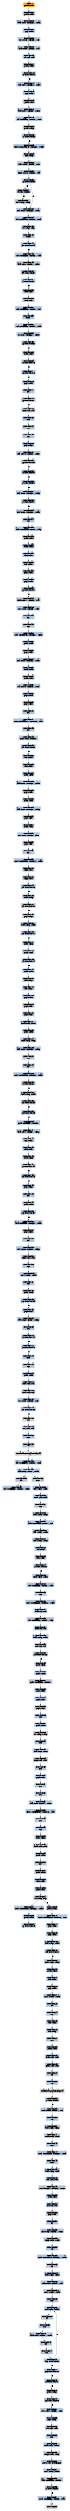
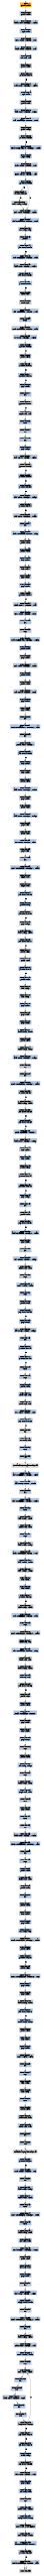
  digraph {
    node [color=lightsteelblue fillcolor=lightsteelblue shape=rectangle style=filled]
    edge [color="#000000"]
    n1 [color=lightgrey fillcolor=orange label="start\npushl %eax"]
    n2 [label="0x00408001\npushl %eax"]
    n3 [label="0x00408002\naddl $0x0<UINT32>, %eax"]
    n4 [label="0x00408007\npopl %eax"]
    n5 [label="0x00408008\nxorw $0x0<UINT8>, %si"]
    n6 [label="0x0040800c\naddb $0x0<UINT8>, %dl"]
    n7 [label="0x0040800f\norb %dl, %dl"]
    n8 [label="0x00408011\npushl %eax"]
    n9 [label="0x00408012\nje 0x0040801a"]
    n10 [label="0x00408014\nsubl $0x0<UINT32>, %eax"]
    n11 [label="0x0040801a\npopl %eax"]
    n12 [label="0x0040801b\npushl %edi"]
    n13 [label="0x0040801c\naddl $0x4<UINT8>, %esp"]
    n14 [label="0x0040801f\nroll $0xffffffc0<UINT8>, %esi"]
    n15 [label="0x00408022\npushl %ebp"]
    n16 [label="0x00408023\njo 0x0040802b"]
    n17 [label="0x00408025\ntestl $0xc64a524f<UINT32>, %edx"]
    n18 [label="0x0040802b\npopl %ebp"]
    n19 [label="0x0040802c\nsubw $0x0<UINT8>, %cx"]
    n20 [label="0x00408030\ntestb $0x42<UINT8>, %al"]
    n21 [label="0x00408032\njg 0x00408038"]
    n22 [label="0x00408034\nja 0x00408038"]
    n23 [label="0x00408038\nxorl $0x0<UINT32>, %eax"]
    n24 [label="0x00408036\nmovl %esp, %esp"]
    n25 [label="0x0040803d\nshrl $0xffffff80<UINT8>, %edi"]
    n26 [label="0x00408040\norw %bp, %bp"]
    n27 [label="0x00408043\npusha "]
    n28 [label="0x00408044\njbe 0x00408049"]
    n29 [label="0x00408046\nrorb $0xffffffe0<UINT8>, %bh"]
    n30 [label="0x00408049\naddl $0x0<UINT8>, %ebx"]
    n31 [label="0x0040804c\ncall 0x00408051"]
    n32 [label="0x00408051\njl 0x00408057"]
    n33 [label="0x00408053\nnotb %ch"]
    n34 [label="0x00408055\nnotb %ch"]
    n35 [label="0x00408057\nrolb $0xffffff88<UINT8>, %dl"]
    n36 [label="0x0040805a\nfnop "]
    n37 [label="0x0040805c\nrorb $0xffffffd0<UINT8>, %dh"]
    n38 [label="0x0040805f\norl $0x0<UINT32>, %edx"]
    n39 [label="0x00408065\njg 0x0040806e"]
    n40 [label="0x0040806e\npushl %edx"]
    n41 [label="0x0040806f\njo 0x00408076"]
    n42 [label="0x00408071\njg 0x00408076"]
    n43 [label="0x00408076\npopl %edx"]
    n44 [label="0x00408077\nclc "]
    n45 [label="0x00408078\njg 0x00408081"]
    n46 [label="0x00408081\ntestb %al, %al"]
    n47 [label="0x00408083\ncmc "]
    n48 [label="0x00408084\nstc "]
    n49 [label="0x00408085\nstc "]
    n50 [label="0x00408086\npopl %ebp"]
    n51 [label="0x00408087\nshll $0x40<UINT8>, %ebx"]
    n52 [label="0x0040808a\njg 0x00408093"]
    n53 [label="0x00408093\njo 0x0040809d"]
    n54 [label="0x00408095\njs 0x0040809d"]
    n55 [label="0x00408097\nsubl $0x0<UINT32>, %ebp"]
    n56 [label="0x0040809d\njs 0x004080a4"]
    n57 [label="0x0040809f\nsubl $0x0<UINT32>, %eax"]
    n58 [label="0x004080a4\nstc "]
    n59 [label="0x004080a5\nandw $0xffffffff<UINT8>, %bp"]
    n60 [label="0x004080a9\npushl %edx"]
    n61 [label="0x004080aa\npushl %edx"]
    n62 [label="0x004080ab\ndecl %ebx"]
    n63 [label="0x004080ac\nincl %ebx"]
    n64 [label="0x004080ad\npopl %edx"]
    n65 [label="0x004080ae\npopl %edx"]
    n66 [label="0x004080af\njp 0x004080b4"]
    n67 [label="0x004080b4\ntestb $0x77<UINT8>, %al"]
    n68 [label="0x004080b6\nxorw $0x0<UINT8>, %bx"]
    n69 [label="0x004080ba\nclc "]
    n70 [label="0x004080bb\nnop "]
    n71 [label="0x004080bc\nsubl $0x9ee4a6<UINT32>, %ebp"]
    n72 [label="0x004080c2\npushl %eax"]
    n73 [label="0x004080c3\npopl %eax"]
    n74 [label="0x004080c4\nxorl $0x0<UINT32>, %eax"]
    n75 [label="0x004080c9\npushl %ebx"]
    n76 [label="0x004080ca\npushl %ebx"]
    n77 [label="0x004080cb\nroll $0x40<UINT8>, %edi"]
    n78 [label="0x004080ce\npopl %ebx"]
    n79 [label="0x004080cf\npopl %ebx"]
    n80 [label="0x004080d0\ncld "]
    n81 [label="0x004080d1\ntestw $0xffffd977<UINT16>, %ax"]
    n82 [label="0x004080d5\ncld "]
    n83 [label="0x004080d6\npushl $0x0<UINT8>"]
    n84 [label="0x004080d8\njae 0x004080e2"]
    n85 [label="0x004080e2\nincl %eax"]
    n86 [label="0x004080e3\ndecl %eax"]
    n87 [label="0x004080e4\npushl %eax"]
    n88 [label="0x004080e5\naddl $0x0<UINT32>, %ebx"]
    n89 [label="0x004080eb\npopl %eax"]
    n90 [label="0x004080ec\npushl %esi"]
    n91 [label="0x004080ed\naddl $0x0<UINT32>, %ebp"]
    n92 [label="0x004080f3\npopl %esi"]
    n93 [label="0x004080f4\npushl %esi"]
    n94 [label="0x004080f5\norw $0x0<UINT8>, %bx"]
    n95 [label="0x004080f9\npopl %esi"]
    n96 [label="0x004080fa\nclc "]
    n97 [label="0x004080fb\nmovl $0x9ee5fd<UINT32>, %eax"]
    n98 [label="0x00408100\nnegb %dh"]
    n99 [label="0x00408102\nnegb %dh"]
    n100 [label="0x00408104\njns 0x0040810c"]
    n101 [label="0x00408106\npushl %ebp"]
    n102 [label="0x00408107\njle 0x0040810b"]
    n103 [label="0x0040810b\npopl %ebp"]
    n104 [label="0x0040810c\naddl %ebp, %eax"]
    n105 [label="0x0040810e\njno 0x00408117"]
    n106 [label="0x00408117\npushl %ecx"]
    n107 [label="0x00408118\npushl %edi"]
    n108 [label="0x00408119\nja 0x0040811f"]
    n109 [label="0x0040811b\npushl %ebx"]
    n110 [label="0x0040811c\ndecl %esp"]
    n111 [label="0x0040811d\nincl %esp"]
    n112 [label="0x0040811e\npopl %ebx"]
    n113 [label="0x0040811f\npopl %edi"]
    n114 [label="0x00408120\npopl %ecx"]
    n115 [label="0x00408121\nandl %edx, %edx"]
    n116 [label="0x00408123\npushl %eax"]
    n117 [label="0x00408124\ntestl %esp, %esp"]
    n118 [label="0x00408126\naddl $0x0<UINT32>, %ebp"]
    n119 [label="0x0040812c\nstc "]
    n120 [label="0x0040812d\ncld "]
    n121 [label="0x0040812e\nmovl $0x9eea5e<UINT32>, %eax"]
    n122 [label="0x00408133\njs 0x00408137"]
    n123 [label="0x00408137\naddl %ebp, %eax"]
    n124 [label="0x00408139\njae 0x0040813f"]
    n125 [label="0x0040813b\njne 0x0040813f"]
    n126 [label="0x0040813f\npushl $0xfffffff7<UINT8>"]
    n127 [label="0x00408141\naddl $0x4<UINT8>, %esp"]
    n128 [label="0x00408144\nincl %eax"]
    n129 [label="0x00408145\ndecl %eax"]
    n130 [label="0x00408146\npushl %ebp"]
    n131 [label="0x00408147\njo 0x0040814d"]
    n132 [label="0x00408149\njnl 0x0040814d"]
    n133 [label="0x0040814d\npopl %ebp"]
    n134 [label="0x0040814e\ncld "]
    n135 [label="0x0040814f\npushl %edx"]
    n136 [label="0x00408150\njnp 0x00408157"]
    n137 [label="0x00408152\nandl $0xffffffff<UINT32>, %eax"]
    n138 [label="0x00408157\npopl %edx"]
    n139 [label="0x00408158\ncld "]
    n140 [label="0x00408159\nrorl $0x20<UINT8>, %ebp"]
    n141 [label="0x0040815c\ntestb %bh, %bh"]
    n142 [label="0x0040815e\nnop "]
    n143 [label="0x0040815f\nmovl (%eax), %eax"]
    n144 [label="0x00408161\nnop "]
    n145 [label="0x00408162\npushl %ecx"]
    n146 [label="0x00408163\njnp 0x0040816b"]
    n147 [label="0x0040816b\npopl %ecx"]
    n148 [label="0x0040816c\nsall $0x20<INT8>, %ebp"]
    n149 [label="0x0040816f\nstc "]
    n150 [label="0x00408170\njo 0x00408179"]
    n151 [label="0x00408172\njs 0x00408179"]
    n152 [label="0x00408179\ncmc "]
    n153 [label="0x0040817a\nnop "]
    n154 [label="0x0040817b\npushl %eax"]
    n155 [label="0x0040817c\nxorb %ch, %cl"]
    n156 [label="0x0040817e\nxorb %ch, %cl"]
    n157 [label="0x00408180\norw $0x0<UINT8>, %di"]
    n158 [label="0x00408184\njns 0x0040818e"]
    n159 [fillcolor=lightgrey label="0x0040818e\nstc "]
    n160 [label="0x0040818f\norw %di, %di"]
    n161 [label="0x00408192\ncmc "]
    n162 [label="0x00408193\nret"]
    n163 [color=lightgrey fillcolor=lightgrey label="SetHandleCount@kernel32.dll"]
    n164 [label="0x004081a8\nsarl $0xffffffa0<UINT8>, %edi"]
    n165 [label="0x004081ab\nsall $0x60<INT8>, %edx"]
    n166 [label="0x004081ae\nclc "]
    n167 [label="0x004081af\nshrl $0xffffff80<UINT8>, %ebx"]
    n168 [label="0x004081b2\ncmc "]
    n169 [label="0x004081b3\nleal (%edi), %edi"]
    n170 [label="0x004081b5\ntestb %bh, %bh"]
    n171 [label="0x004081b7\nnop "]
    n172 [label="0x004081b8\naddl %eax, %ebp"]
    n173 [label="0x004081ba\nandw $0xffffffff<UINT8>, %si"]
    n174 [label="0x004081be\nleal (%eax), %eax"]
    n175 [label="0x004081c0\nleal (%ecx), %ecx"]
    n176 [label="0x004081c2\nincl %ecx"]
    n177 [label="0x004081c3\ndecl %ecx"]
    n178 [label="0x004081c4\njo 0x004081c8"]
    n179 [label="0x004081c6\ntestl %edx, %edx"]
    n180 [label="0x004081c8\nrorb $0xffffffc8<UINT8>, %bh"]
    n181 [label="0x004081cb\nnop "]
    n182 [label="0x004081cc\nmovl $0x9ee68e<UINT32>, %eax"]
    n183 [label="0x004081d1\nandb %cl, %cl"]
    n184 [label="0x004081d3\nrolw $0xffffffc0<UINT8>, %bp"]
    n185 [label="0x004081d7\nandb %bl, %bl"]
    n186 [label="0x004081d9\naddl %ebp, %eax"]
    n187 [label="0x004081db\norb %cl, %cl"]
    n188 [label="0x004081dd\njne 0x004081e6"]
    n189 [label="0x004081df\npushl %ecx"]
    n190 [label="0x004081e0\npushl %edx"]
    n191 [label="0x004081e1\npushl $0xffffffce<UINT8>"]
    n192 [label="0x004081e3\npopl %edx"]
    n193 [label="0x004081e4\npopl %edx"]
    n194 [label="0x004081e5\npopl %ecx"]
    n195 [label="0x004081e6\nnop "]
    n196 [label="0x004081e7\npushl %eax"]
    n197 [label="0x004081e8\norl %ebp, %ebp"]
    n198 [label="0x004081ea\nnop "]
    n199 [label="0x004081eb\nandl %ecx, %ecx"]
    n200 [label="0x004081ed\ncmpb %dl, %bh"]
    n201 [label="0x004081ef\ncmc "]
    n202 [label="0x004081f0\npopl %ebx"]
    n203 [label="0x004081f1\ncmc "]
    n204 [label="0x004081f2\nstc "]
    n205 [label="0x004081f3\naddl $0xa<UINT8>, %ebx"]
    n206 [label="0x004081f6\ntestw $0xffffea9a<UINT16>, %ax"]
    n207 [label="0x004081fa\nstc "]
    n208 [label="0x004081fb\nnop "]
    n209 [label="0x004081fc\npushl %ebx"]
    n210 [label="0x004081fd\nandb %bh, %bh"]
    n211 [label="0x004081ff\npushl %eax"]
    n212 [label="0x00408200\ncld "]
    n213 [label="0x00408201\npushl %eax"]
    n214 [label="0x00408202\ndecl %eax"]
    n215 [label="0x00408203\npopl %eax"]
    n216 [label="0x00408204\norw %bp, %bp"]
    n217 [label="0x00408207\nmovl $0x9eea5a<UINT32>, %eax"]
    n218 [label="0x0040820c\npushl %eax"]
    n219 [label="0x0040820d\njp 0x00408215"]
    n220 [label="0x0040820f\npushl %ecx"]
    n221 [label="0x00408210\nmovw $0xffff828d<UINT16>, %cx"]
    n222 [label="0x00408214\npopl %ecx"]
    n223 [label="0x00408215\npopl %eax"]
    n224 [label="0x00408216\naddl %ebp, %eax"]
    n225 [label="0x00408218\njbe 0x0040821c"]
    n226 [label="0x0040821c\nmovl %ecx, %ecx"]
    n227 [label="0x0040821e\npushl %ebx"]
    n228 [label="0x0040821f\nincl %ebx"]
    n229 [label="0x00408220\npopl %ebx"]
    n230 [label="0x00408221\nmovl (%eax), %eax"]
    n231 [label="0x00408223\ncld "]
    n232 [label="0x00408224\nnop "]
    n233 [label="0x00408225\ndecl %esp"]
    n234 [label="0x00408226\nincl %esp"]
    n235 [label="0x00408227\ncmc "]
    n236 [label="0x00408228\npushl %eax"]
    n237 [label="0x00408229\nandb %dh, %dh"]
    n238 [label="0x0040822b\ntestb %ah, %ah"]
    n239 [label="0x0040822d\nclc "]
    n240 [label="0x0040822e\nret"]
    n241 [color=lightgrey fillcolor=lightgrey label="LoadLibraryA@kernel32.dll"]
    n242 [label="0x00408239\njs 0x0040823e"]
    n243 [label="0x0040823b\nrorb $0x50<UINT8>, %cl"]
    n244 [label="0x0040823e\nstc "]
    n245 [label="0x0040823f\naddl %eax, %ebp"]
    n246 [label="0x00408241\ntestl %edx, %edx"]
    n247 [label="0x00408243\ncmc "]
    n248 [label="0x00408244\nmovl $0x9ee6de<UINT32>, %edi"]
    n249 [label="0x00408249\ncmc "]
    n250 [label="0x0040824a\naddl %ebp, %edi"]
    n251 [label="0x0040824c\norb %ah, %ah"]
    n252 [label="0x0040824e\nmovl $0x334<UINT32>, %ecx"]
    n253 [label="0x00408253\npushl %edi"]
    n254 [label="0x00408254\norb %dl, %dl"]
    n255 [label="0x00408256\npopl %edi"]
    n256 [label="0x00408257\nclc "]
    n257 [label="0x00408258\nshrl $0x2<UINT8>, %ecx"]
    n258 [label="0x0040825b\nxchgl %edx, %edx"]
    n259 [label="0x0040825d\nstc "]
    n260 [label="0x0040825e\nmovl $0x9eea12<UINT32>, %eax"]
    n261 [label="0x00408263\nclc "]
    n262 [label="0x00408264\naddl %ebp, %eax"]
    n263 [label="0x00408266\nsubb $0x0<UINT8>, %dl"]
    n264 [label="0x00408269\nmovl (%eax), %eax"]
    n265 [label="0x0040826b\nnop "]
    n266 [label="0x0040826c\nxorl %eax, (%edi)"]
    n267 [label="0x0040826e\nclc "]
    n268 [label="0x0040826f\nstc "]
    n269 [label="0x00408270\naddl $0x4<UINT8>, %edi"]
    n270 [label="0x00408273\ncld "]
    n271 [label="0x00408274\nclc "]
    n272 [label="0x00408275\nloop 0x0040826c"]
    n273 [label="0x00408277\njnp 0x0040827e"]
    n274 [label="0x00408279\njle 0x0040827e"]
    n275 [label="0x0040827e\npushl %ebp"]
    n276 [label="0x0040827f\njnp 0x00408285"]
    n277 [label="0x00408281\nrolw $0x0<UINT8>, %cx"]
    n278 [label="0x00408285\npopl %ebp"]
    n279 [label="0x00408286\norb %dh, %dh"]
    n280 [label="0x00408288\nnop "]
    n281 [label="0x00408289\nsubb %dh, (%ebx)"]
    n282 [label="0x0040828b\nxchgl %eax, %esp"]
    n283 [label="0x0040828c\nmovb %al, 0x4f156ec0"]
    n284 [label="0x00408291\nxorl (%ecx), %edx"]
    n285 [label="0x00408293\naam $0xffffffa2<UINT8>"]
    n286 [label="0x00408295\njs 0x004082ed"]
    n287 [label="0x00408297\nmovb $0xffffffe2<UINT8>, %ah"]
    n288 [color=lightgrey fillcolor=lightgrey label="0x00408299"]
    n1 -> n2
    n2 -> n3
    n3 -> n4
    n4 -> n5
    n5 -> n6
    n6 -> n7
    n7 -> n8
    n8 -> n9
    n9 -> n10 [label=F]
    n10 -> n11
    n11 -> n12
    n12 -> n13
    n13 -> n14
    n14 -> n15
    n15 -> n16
    n16 -> n17 [label=F]
    n17 -> n18
    n18 -> n19
    n19 -> n20
    n20 -> n21
    n21 -> n22 [label=F]
    n21 -> n23 [label=T]
    n22 -> n24 [label=F]
    n23 -> n25
    n24 -> n23
    n25 -> n26
    n26 -> n27
    n27 -> n28
    n28 -> n29 [label=F]
    n29 -> n30
    n30 -> n31
    n31 -> n32
    n32 -> n33 [label=F]
    n33 -> n34
    n34 -> n35
    n35 -> n36
    n36 -> n37
    n37 -> n38
    n38 -> n39
    n39 -> n40 [label=T]
    n40 -> n41
    n41 -> n42 [label=F]
    n42 -> n43 [label=T]
    n43 -> n44
    n44 -> n45
    n45 -> n46 [label=T]
    n46 -> n47
    n47 -> n48
    n48 -> n49
    n49 -> n50
    n50 -> n51
    n51 -> n52
    n52 -> n53 [label=T]
    n53 -> n54 [label=F]
    n54 -> n55 [label=F]
    n55 -> n56
    n56 -> n57 [label=F]
    n57 -> n58
    n58 -> n59
    n59 -> n60
    n60 -> n61
    n61 -> n62
    n62 -> n63
    n63 -> n64
    n64 -> n65
    n65 -> n66
    n66 -> n67 [label=T]
    n67 -> n68
    n68 -> n69
    n69 -> n70
    n70 -> n71
    n71 -> n72
    n72 -> n73
    n73 -> n74
    n74 -> n75
    n75 -> n76
    n76 -> n77
    n77 -> n78
    n78 -> n79
    n79 -> n80
    n80 -> n81
    n81 -> n82
    n82 -> n83
    n83 -> n84
    n84 -> n85 [label=T]
    n85 -> n86
    n86 -> n87
    n87 -> n88
    n88 -> n89
    n89 -> n90
    n90 -> n91
    n91 -> n92
    n92 -> n93
    n93 -> n94
    n94 -> n95
    n95 -> n96
    n96 -> n97
    n97 -> n98
    n98 -> n99
    n99 -> n100
    n100 -> n101 [label=F]
    n101 -> n102
    n102 -> n103 [label=T]
    n103 -> n104
    n104 -> n105
    n105 -> n106 [label=T]
    n106 -> n107
    n107 -> n108
    n108 -> n109 [label=F]
    n109 -> n110
    n110 -> n111
    n111 -> n112
    n112 -> n113
    n113 -> n114
    n114 -> n115
    n115 -> n116
    n116 -> n117
    n117 -> n118
    n118 -> n119
    n119 -> n120
    n120 -> n121
    n121 -> n122
    n122 -> n123 [label=T]
    n123 -> n124
    n124 -> n125 [label=F]
    n125 -> n126 [label=T]
    n126 -> n127
    n127 -> n128
    n128 -> n129
    n129 -> n130
    n130 -> n131
    n131 -> n132 [label=F]
    n132 -> n133 [label=T]
    n133 -> n134
    n134 -> n135
    n135 -> n136
    n136 -> n137 [label=F]
    n137 -> n138
    n138 -> n139
    n139 -> n140
    n140 -> n141
    n141 -> n142
    n142 -> n143
    n143 -> n144
    n144 -> n145
    n145 -> n146
    n146 -> n147 [label=T]
    n147 -> n148
    n148 -> n149
    n149 -> n150
    n150 -> n151 [label=F]
    n151 -> n152 [label=T]
    n152 -> n153
    n153 -> n154
    n154 -> n155
    n155 -> n156
    n156 -> n157
    n157 -> n158
    n158 -> n159 [label=T]
    n159 -> n160
    n160 -> n161
    n161 -> n162
    n162 -> n163
    n163 -> n164
    n164 -> n165
    n165 -> n166
    n166 -> n167
-   n165 -> n168
+   n167 -> n168
    n168 -> n169
    n169 -> n170
    n170 -> n171
    n171 -> n172
    n172 -> n173
    n173 -> n174
    n174 -> n175
    n175 -> n176
    n176 -> n177
    n177 -> n178
    n178 -> n179 [label=F]
    n179 -> n180
    n180 -> n181
    n181 -> n182
    n182 -> n183
    n183 -> n184
    n184 -> n185
    n185 -> n186
    n186 -> n187
    n187 -> n188
    n188 -> n189 [label=F]
    n189 -> n190
    n190 -> n191
    n191 -> n192
    n192 -> n193
    n193 -> n194
    n194 -> n195
    n195 -> n196
    n196 -> n197
    n197 -> n198
    n198 -> n199
    n199 -> n200
    n200 -> n201
    n201 -> n202
    n202 -> n203
    n203 -> n204
    n204 -> n205
    n205 -> n206
    n206 -> n207
    n207 -> n208
    n208 -> n209
    n209 -> n210
    n210 -> n211
    n211 -> n212
    n212 -> n213
    n213 -> n214
    n214 -> n215
    n215 -> n216
    n216 -> n217
    n217 -> n218
    n218 -> n219
-   n216 -> n220 [label=F]
+   n219 -> n220 [label=F]
    n220 -> n221
    n221 -> n222
    n222 -> n223
    n223 -> n224
    n224 -> n225
    n225 -> n226 [label=T]
    n226 -> n227
    n227 -> n228
    n228 -> n229
    n229 -> n230
    n230 -> n231
    n231 -> n232
    n232 -> n233
    n233 -> n234
    n234 -> n235
    n235 -> n236
    n236 -> n237
    n237 -> n238
    n238 -> n239
    n239 -> n240
    n240 -> n241
    n241 -> n242
    n242 -> n243 [label=F]
    n243 -> n244
    n244 -> n245
    n245 -> n246
    n246 -> n247
    n247 -> n248
    n248 -> n249
    n249 -> n250
    n250 -> n251
    n251 -> n252
    n252 -> n253
    n253 -> n254
    n254 -> n255
    n255 -> n256
    n256 -> n257
    n257 -> n258
    n258 -> n259
    n259 -> n260
    n260 -> n261
    n261 -> n262
    n262 -> n263
    n263 -> n264
    n264 -> n265
    n265 -> n266
    n266 -> n267
    n267 -> n268
    n268 -> n269
    n269 -> n270
    n270 -> n271
    n271 -> n272
    n272 -> n266 [label=T]
    n272 -> n273 [label=F]
    n273 -> n274 [label=F]
    n274 -> n275 [label=F]
    n275 -> n276
    n276 -> n277 [label=F]
    n277 -> n278
    n278 -> n279
    n279 -> n280
    n280 -> n281
    n281 -> n282
    n282 -> n283
    n283 -> n284
    n284 -> n285
    n285 -> n286
    n286 -> n287 [label=F]
    n287 -> n288
    n287 -> n288
  }
